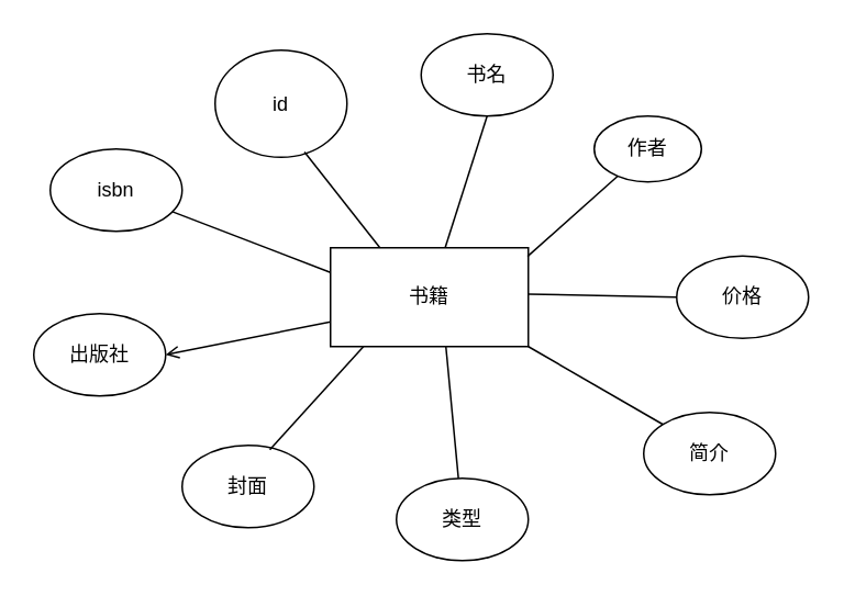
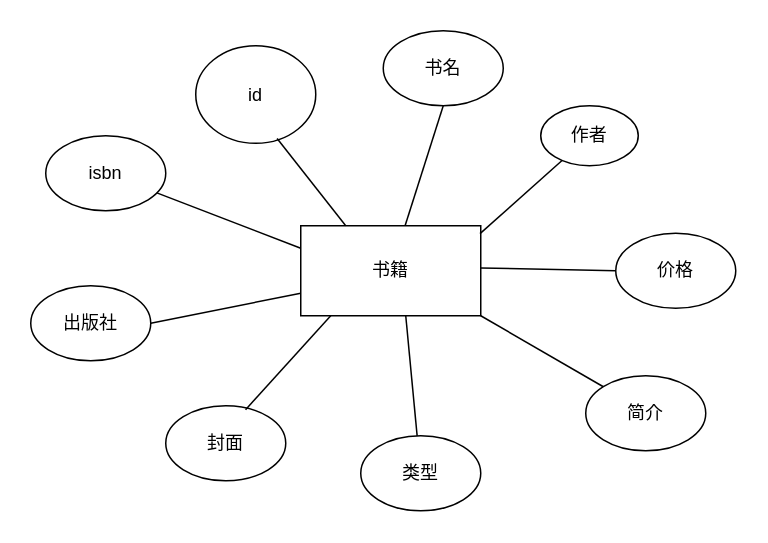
  <mxCell id="0" />
  <mxCell id="1" parent="0" />
  <mxCell id="2" value="书籍" style="rounded=0;whiteSpace=wrap;html=1;" parent="1" vertex="1"><mxGeometry x="200" y="150" width="120" height="60" as="geometry" /></mxCell>
  <mxCell id="3" value="id" style="ellipse;whiteSpace=wrap;html=1;" parent="1" vertex="1"><mxGeometry x="130" y="30" width="80" height="65" as="geometry" /></mxCell>
  <mxCell id="4" value="出版社" style="ellipse;whiteSpace=wrap;html=1;" parent="1" vertex="1"><mxGeometry x="20" y="190" width="80" height="50" as="geometry" /></mxCell>
  <mxCell id="5" value="isbn" style="ellipse;whiteSpace=wrap;html=1;" parent="1" vertex="1"><mxGeometry x="30" y="90" width="80" height="50" as="geometry" /></mxCell>
  <mxCell id="6" value="作者" style="ellipse;whiteSpace=wrap;html=1;" parent="1" vertex="1"><mxGeometry x="360" y="70" width="65" height="40" as="geometry" /></mxCell>
  <mxCell id="7" value="书名" style="ellipse;whiteSpace=wrap;html=1;" parent="1" vertex="1"><mxGeometry x="255" y="20" width="80" height="50" as="geometry" /></mxCell>
  <mxCell id="8" value="价格" style="ellipse;whiteSpace=wrap;html=1;" parent="1" vertex="1"><mxGeometry x="410" y="155" width="80" height="50" as="geometry" /></mxCell>
  <mxCell id="9" value="类型" style="ellipse;whiteSpace=wrap;html=1;" parent="1" vertex="1"><mxGeometry x="240" y="290" width="80" height="50" as="geometry" /></mxCell>
  <mxCell id="10" value="简介&lt;span style=&quot;color: rgba(0 , 0 , 0 , 0) ; font-family: monospace ; font-size: 0px&quot;&gt;%3CmxGraphModel%3E%3Croot%3E%3CmxCell%20id%3D%220%22%2F%3E%3CmxCell%20id%3D%221%22%20parent%3D%220%22%2F%3E%3CmxCell%20id%3D%222%22%20value%3D%22%E5%87%BA%E7%89%88%E7%A4%BE%22%20style%3D%22ellipse%3BwhiteSpace%3Dwrap%3Bhtml%3D1%3B%22%20vertex%3D%221%22%20parent%3D%221%22%3E%3CmxGeometry%20x%3D%22150%22%20y%3D%22320%22%20width%3D%2280%22%20height%3D%2250%22%20as%3D%22geometry%22%2F%3E%3C%2FmxCell%3E%3C%2Froot%3E%3C%2FmxGraphModel%3E&lt;/span&gt;" style="ellipse;whiteSpace=wrap;html=1;" parent="1" vertex="1"><mxGeometry x="390" y="250" width="80" height="50" as="geometry" /></mxCell>
  <mxCell id="11" value="封面" style="ellipse;whiteSpace=wrap;html=1;" parent="1" vertex="1"><mxGeometry x="110" y="270" width="80" height="50" as="geometry" /></mxCell>
  <mxCell id="12" value="" style="endArrow=none;html=1;exitX=0;exitY=0.25;exitDx=0;exitDy=0;" parent="1" source="2" target="5" edge="1"><mxGeometry width="50" height="50" relative="1" as="geometry"><mxPoint x="60" y="180" as="sourcePoint" /><mxPoint x="110" y="130" as="targetPoint" /></mxGeometry></mxCell>
- <mxCell id="13" value="" style="endArrow=open;html=1;entryX=1;entryY=0.5;entryDx=0;entryDy=0;exitX=0;exitY=0.75;exitDx=0;exitDy=0;" parent="1" source="2" target="4" edge="1"><mxGeometry width="50" height="50" relative="1" as="geometry"><mxPoint x="210" y="200" as="sourcePoint" /><mxPoint x="102.036" y="173.102" as="targetPoint" /></mxGeometry></mxCell>
+ <mxCell id="13" value="" style="endArrow=none;html=1;entryX=1;entryY=0.5;entryDx=0;entryDy=0;exitX=0;exitY=0.75;exitDx=0;exitDy=0;" parent="1" source="2" target="4" edge="1"><mxGeometry width="50" height="50" relative="1" as="geometry"><mxPoint x="210" y="200" as="sourcePoint" /><mxPoint x="102.036" y="173.102" as="targetPoint" /></mxGeometry></mxCell>
  <mxCell id="14" value="" style="endArrow=none;html=1;entryX=0.5;entryY=1;entryDx=0;entryDy=0;" parent="1" source="2" target="7" edge="1"><mxGeometry width="50" height="50" relative="1" as="geometry"><mxPoint x="382.93" y="106.9" as="sourcePoint" /><mxPoint x="286.996" y="70.002" as="targetPoint" /></mxGeometry></mxCell>
  <mxCell id="15" value="" style="endArrow=none;html=1;exitX=0;exitY=0;exitDx=0;exitDy=0;entryX=1;entryY=1;entryDx=0;entryDy=0;" parent="1" source="10" target="2" edge="1"><mxGeometry width="50" height="50" relative="1" as="geometry"><mxPoint x="410" y="246.9" as="sourcePoint" /><mxPoint x="314.066" y="210.002" as="targetPoint" /></mxGeometry></mxCell>
  <mxCell id="16" value="" style="endArrow=none;html=1;exitX=0.996;exitY=0.088;exitDx=0;exitDy=0;exitPerimeter=0;" parent="1" source="2" target="6" edge="1"><mxGeometry width="50" height="50" relative="1" as="geometry"><mxPoint x="477.97" y="156.9" as="sourcePoint" /><mxPoint x="382.036" y="120.002" as="targetPoint" /></mxGeometry></mxCell>
  <mxCell id="17" value="" style="endArrow=none;html=1;exitX=0;exitY=0.5;exitDx=0;exitDy=0;" parent="1" source="8" edge="1"><mxGeometry width="50" height="50" relative="1" as="geometry"><mxPoint x="415.93" y="215" as="sourcePoint" /><mxPoint x="319.996" y="178.102" as="targetPoint" /></mxGeometry></mxCell>
  <mxCell id="18" value="" style="endArrow=none;html=1;exitX=0.25;exitY=0;exitDx=0;exitDy=0;entryX=0.678;entryY=0.951;entryDx=0;entryDy=0;entryPerimeter=0;" parent="1" source="2" target="3" edge="1"><mxGeometry width="50" height="50" relative="1" as="geometry"><mxPoint x="265.93" y="116.9" as="sourcePoint" /><mxPoint x="169.996" y="80.002" as="targetPoint" /></mxGeometry></mxCell>
  <mxCell id="19" value="" style="endArrow=none;html=1;" parent="1" source="9" edge="1"><mxGeometry width="50" height="50" relative="1" as="geometry"><mxPoint x="365.93" y="246.9" as="sourcePoint" /><mxPoint x="269.996" y="210.002" as="targetPoint" /></mxGeometry></mxCell>
  <mxCell id="20" value="" style="endArrow=none;html=1;exitX=0.665;exitY=0.052;exitDx=0;exitDy=0;exitPerimeter=0;" parent="1" source="11" edge="1"><mxGeometry width="50" height="50" relative="1" as="geometry"><mxPoint x="160" y="290" as="sourcePoint" /><mxPoint x="220" y="210" as="targetPoint" /></mxGeometry></mxCell>
